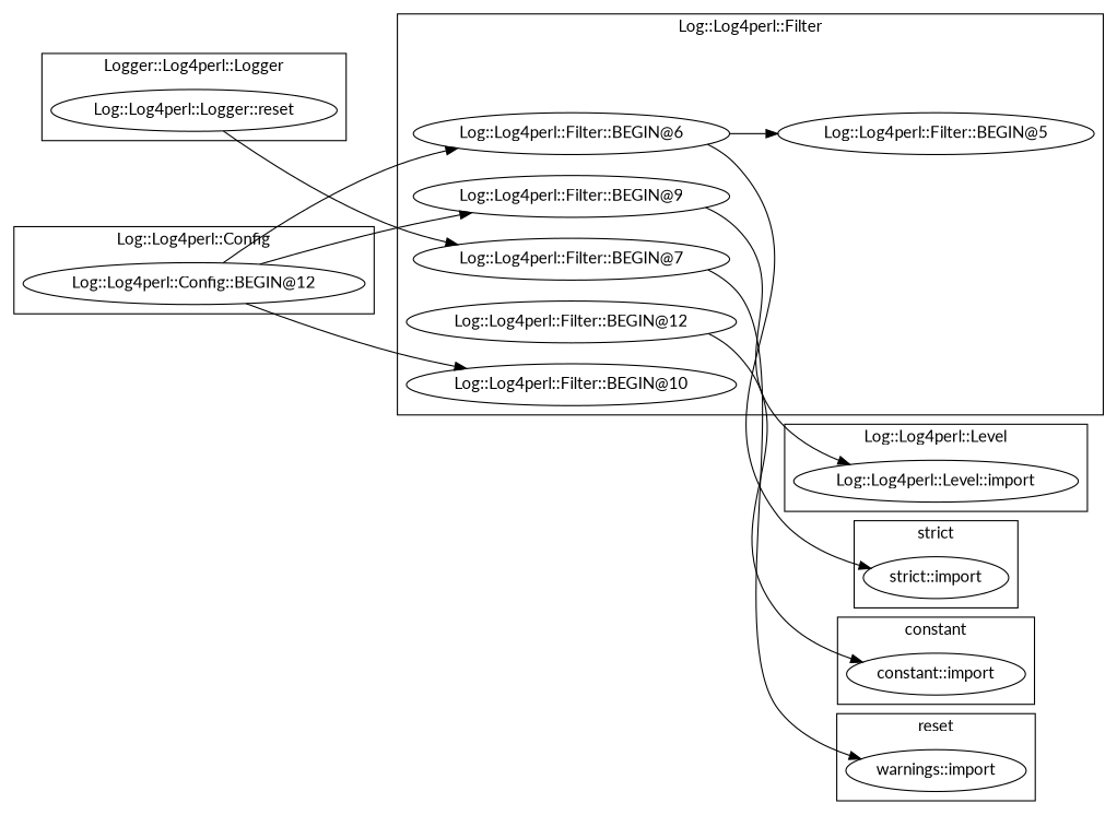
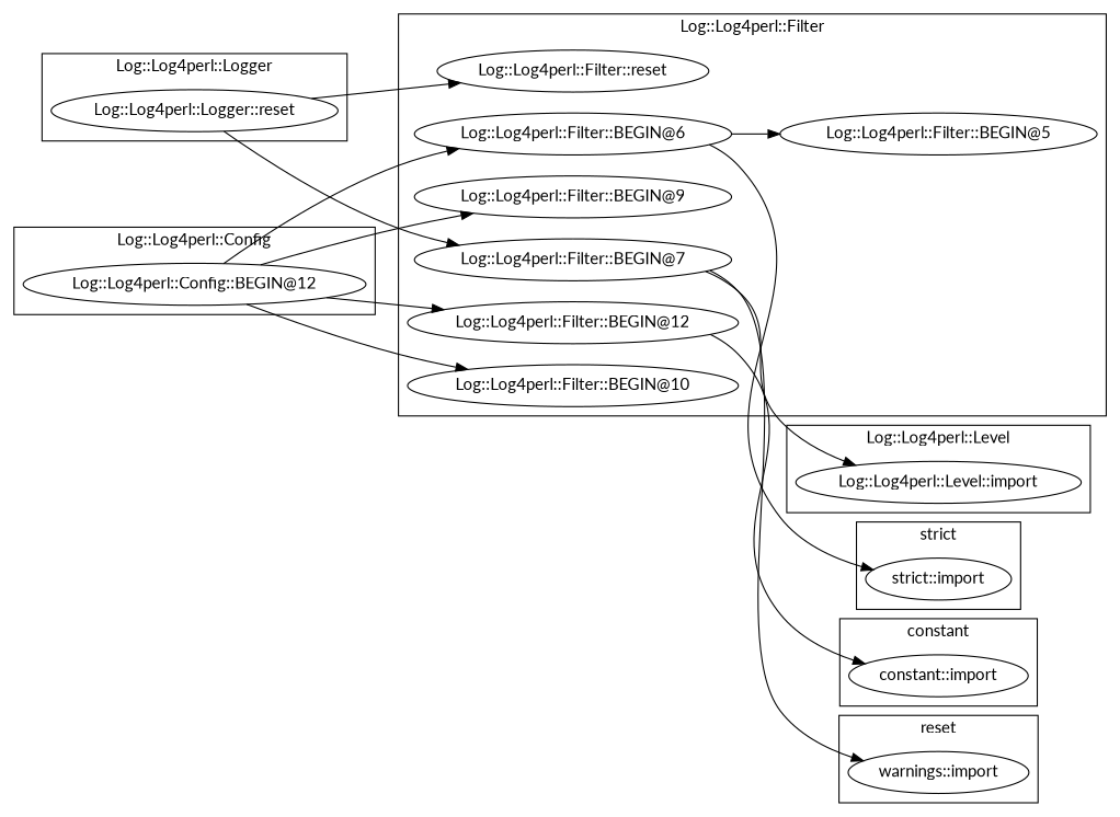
  digraph {
    fontname=Lato
    rankdir=LR
    node [fontname=Lato]
    edge [fontname=Lato]
    "Log::Log4perl::Logger::reset"
    "warnings::import"
    "Log::Log4perl::Filter::BEGIN@9"
    "Log::Log4perl::Filter::BEGIN@6"
    "Log::Log4perl::Filter::BEGIN@12"
    "Log::Log4perl::Filter::BEGIN@5"
    "Log::Log4perl::Filter::BEGIN@7"
    "Log::Log4perl::Filter::BEGIN@10"
+   "Log::Log4perl::Filter::reset"
    "strict::import"
    "constant::import"
    "Log::Log4perl::Level::import"
    "Log::Log4perl::Config::BEGIN@12"
    subgraph cluster_1 {
-     label="Logger::Log4perl::Logger"
+     label="Log::Log4perl::Logger"
      "Log::Log4perl::Logger::reset"
    }
    subgraph cluster_2 {
      label=reset
      "warnings::import"
    }
    subgraph cluster_3 {
      label="Log::Log4perl::Filter"
      "Log::Log4perl::Filter::BEGIN@9"
      "Log::Log4perl::Filter::BEGIN@6"
      "Log::Log4perl::Filter::BEGIN@12"
      "Log::Log4perl::Filter::BEGIN@5"
      "Log::Log4perl::Filter::BEGIN@7"
      "Log::Log4perl::Filter::BEGIN@10"
+     "Log::Log4perl::Filter::reset"
    }
    subgraph cluster_4 {
      label="strict"
      "strict::import"
    }
    subgraph cluster_5 {
      label=constant
      "constant::import"
    }
    subgraph cluster_6 {
      label="Log::Log4perl::Level"
      "Log::Log4perl::Level::import"
    }
    subgraph cluster_7 {
      label="Log::Log4perl::Config"
      "Log::Log4perl::Config::BEGIN@12"
    }
    "Log::Log4perl::Logger::reset" -> "Log::Log4perl::Filter::BEGIN@7"
-   "Log::Log4perl::Filter::BEGIN@9" -> "Log::Log4perl::Level::import"
+   "Log::Log4perl::Logger::reset" -> "Log::Log4perl::Filter::reset"
+   "Log::Log4perl::Filter::BEGIN@7" -> "Log::Log4perl::Level::import"
    "Log::Log4perl::Filter::BEGIN@6" -> "Log::Log4perl::Filter::BEGIN@5"
    "Log::Log4perl::Filter::BEGIN@6" -> "strict::import"
    "Log::Log4perl::Filter::BEGIN@12" -> "constant::import"
    "Log::Log4perl::Filter::BEGIN@7" -> "warnings::import"
    "Log::Log4perl::Config::BEGIN@12" -> "Log::Log4perl::Filter::BEGIN@9"
    "Log::Log4perl::Config::BEGIN@12" -> "Log::Log4perl::Filter::BEGIN@6"
+   "Log::Log4perl::Config::BEGIN@12" -> "Log::Log4perl::Filter::BEGIN@12"
    "Log::Log4perl::Config::BEGIN@12" -> "Log::Log4perl::Filter::BEGIN@10"
  }
